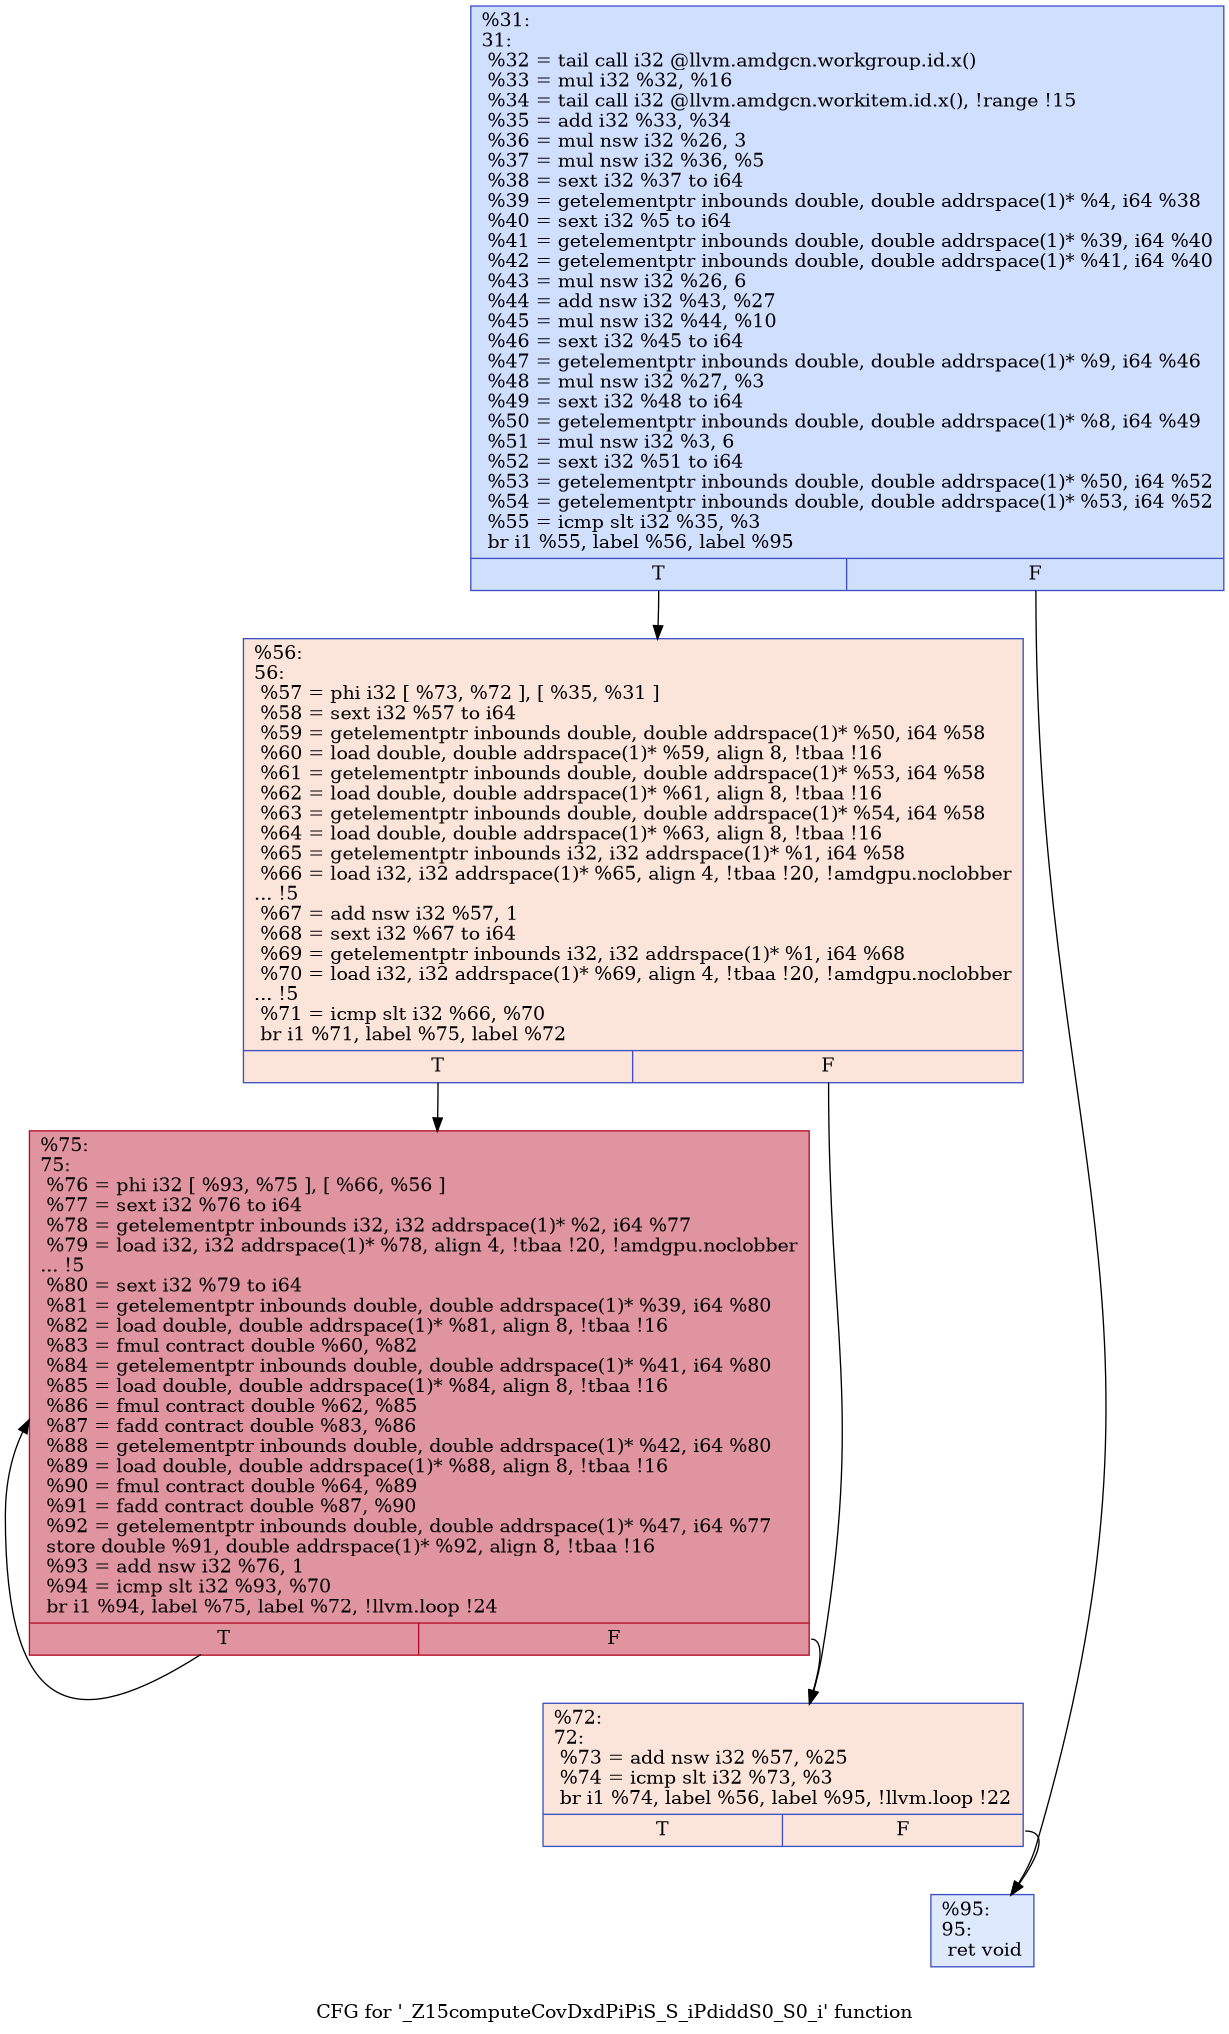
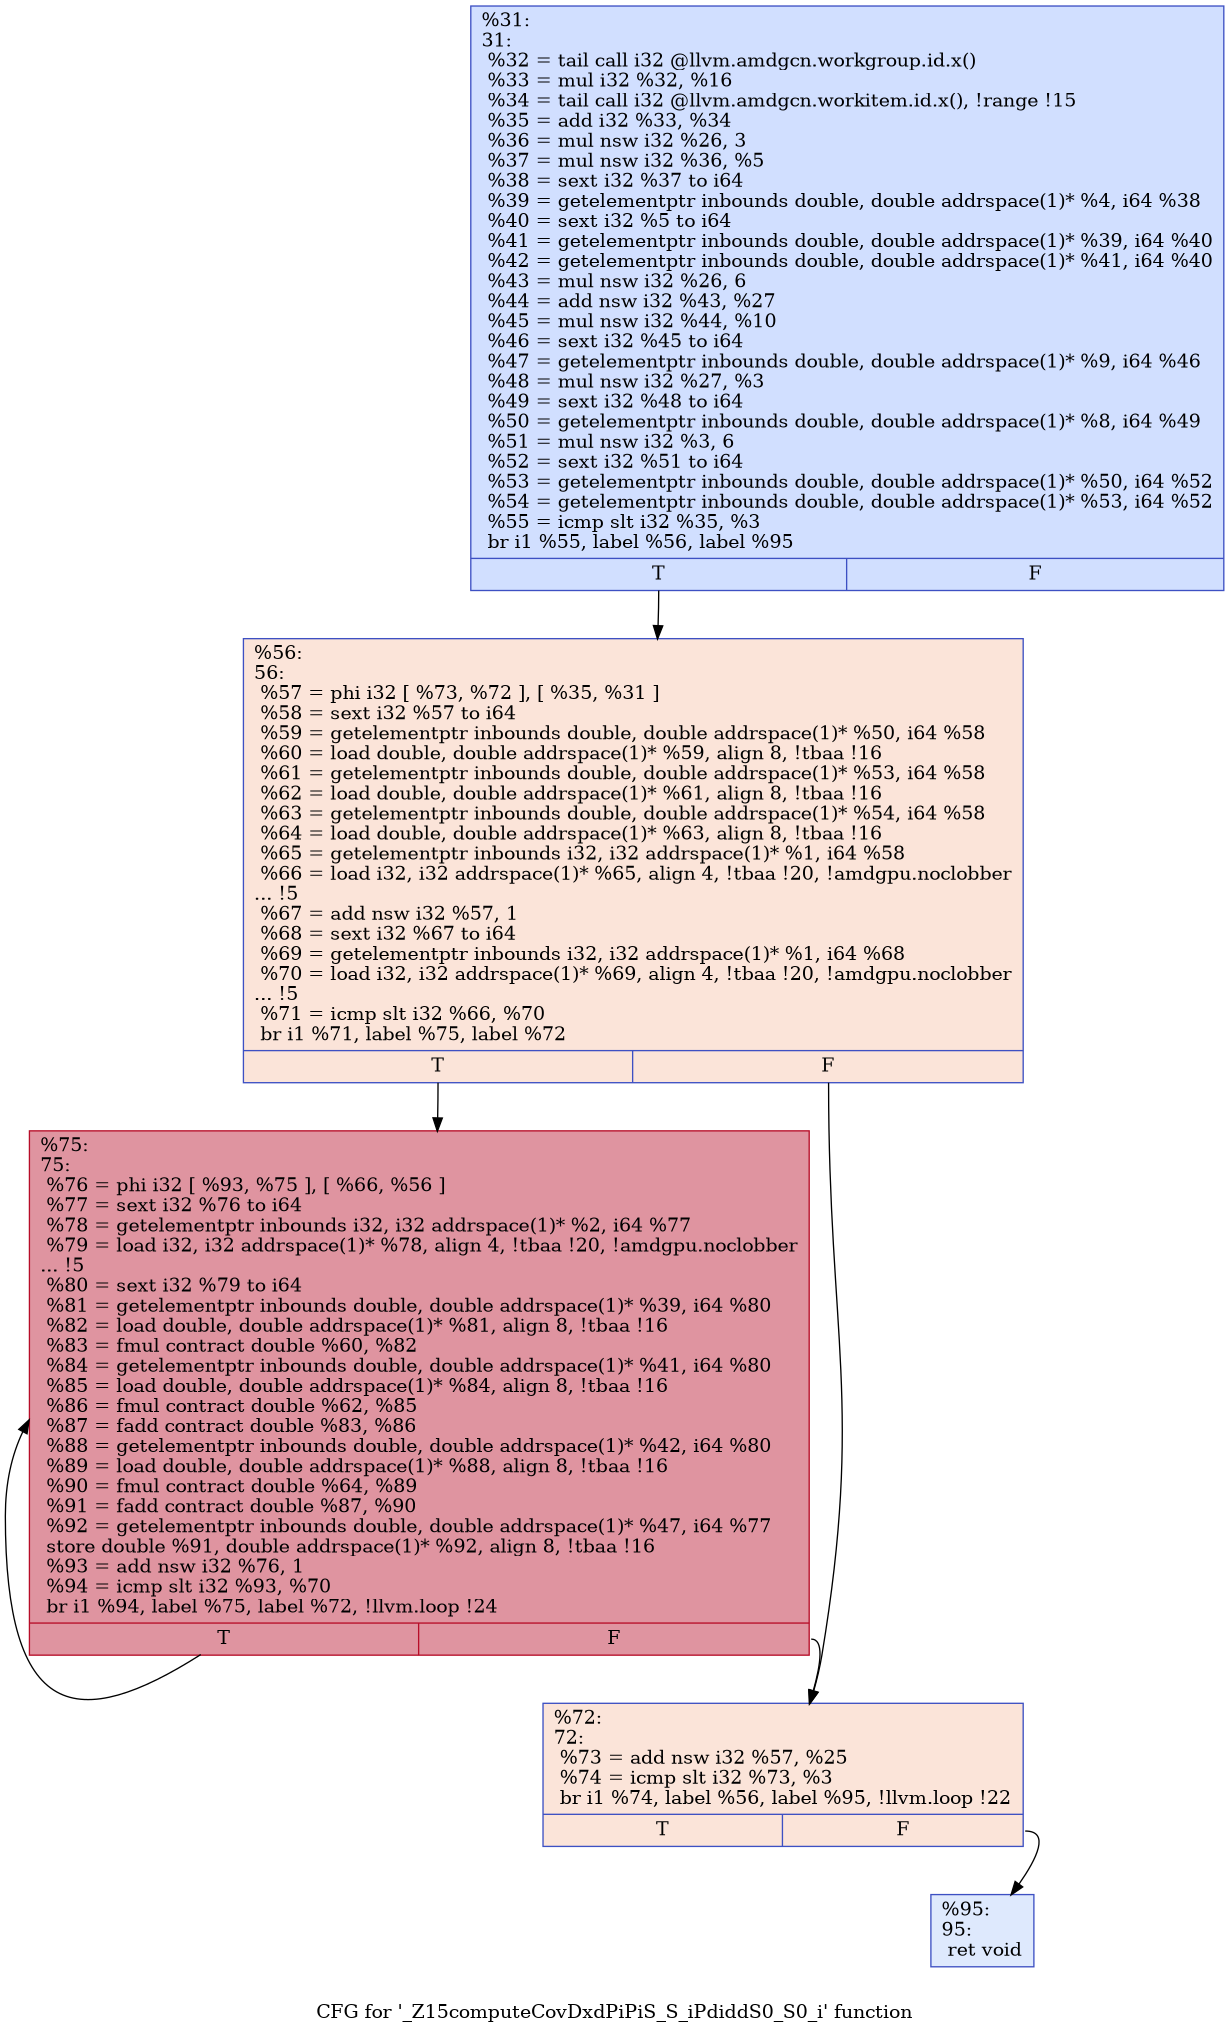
  digraph {
    label="CFG for '_Z15computeCovDxdPiPiS_S_iPdiddS0_S0_i' function"
    node [color="#3d50c3ff" fillcolor="#f5c1a970" shape=record style=filled]
    edge [tailport=s1]
    n1 [fillcolor="#96b7ff70" label="{%31:\l31:                                               \l  %32 = tail call i32 @llvm.amdgcn.workgroup.id.x()\l  %33 = mul i32 %32, %16\l  %34 = tail call i32 @llvm.amdgcn.workitem.id.x(), !range !15\l  %35 = add i32 %33, %34\l  %36 = mul nsw i32 %26, 3\l  %37 = mul nsw i32 %36, %5\l  %38 = sext i32 %37 to i64\l  %39 = getelementptr inbounds double, double addrspace(1)* %4, i64 %38\l  %40 = sext i32 %5 to i64\l  %41 = getelementptr inbounds double, double addrspace(1)* %39, i64 %40\l  %42 = getelementptr inbounds double, double addrspace(1)* %41, i64 %40\l  %43 = mul nsw i32 %26, 6\l  %44 = add nsw i32 %43, %27\l  %45 = mul nsw i32 %44, %10\l  %46 = sext i32 %45 to i64\l  %47 = getelementptr inbounds double, double addrspace(1)* %9, i64 %46\l  %48 = mul nsw i32 %27, %3\l  %49 = sext i32 %48 to i64\l  %50 = getelementptr inbounds double, double addrspace(1)* %8, i64 %49\l  %51 = mul nsw i32 %3, 6\l  %52 = sext i32 %51 to i64\l  %53 = getelementptr inbounds double, double addrspace(1)* %50, i64 %52\l  %54 = getelementptr inbounds double, double addrspace(1)* %53, i64 %52\l  %55 = icmp slt i32 %35, %3\l  br i1 %55, label %56, label %95\l|{<s0>T|<s1>F}}"]
    n2 [fillcolor="#b5cdfa70" label="{%95:\l95:                                               \l  ret void\l}"]
    n3 [label="{%56:\l56:                                               \l  %57 = phi i32 [ %73, %72 ], [ %35, %31 ]\l  %58 = sext i32 %57 to i64\l  %59 = getelementptr inbounds double, double addrspace(1)* %50, i64 %58\l  %60 = load double, double addrspace(1)* %59, align 8, !tbaa !16\l  %61 = getelementptr inbounds double, double addrspace(1)* %53, i64 %58\l  %62 = load double, double addrspace(1)* %61, align 8, !tbaa !16\l  %63 = getelementptr inbounds double, double addrspace(1)* %54, i64 %58\l  %64 = load double, double addrspace(1)* %63, align 8, !tbaa !16\l  %65 = getelementptr inbounds i32, i32 addrspace(1)* %1, i64 %58\l  %66 = load i32, i32 addrspace(1)* %65, align 4, !tbaa !20, !amdgpu.noclobber\l... !5\l  %67 = add nsw i32 %57, 1\l  %68 = sext i32 %67 to i64\l  %69 = getelementptr inbounds i32, i32 addrspace(1)* %1, i64 %68\l  %70 = load i32, i32 addrspace(1)* %69, align 4, !tbaa !20, !amdgpu.noclobber\l... !5\l  %71 = icmp slt i32 %66, %70\l  br i1 %71, label %75, label %72\l|{<s0>T|<s1>F}}"]
    n4 [color="#b70d28ff" fillcolor="#b70d2870" label="{%75:\l75:                                               \l  %76 = phi i32 [ %93, %75 ], [ %66, %56 ]\l  %77 = sext i32 %76 to i64\l  %78 = getelementptr inbounds i32, i32 addrspace(1)* %2, i64 %77\l  %79 = load i32, i32 addrspace(1)* %78, align 4, !tbaa !20, !amdgpu.noclobber\l... !5\l  %80 = sext i32 %79 to i64\l  %81 = getelementptr inbounds double, double addrspace(1)* %39, i64 %80\l  %82 = load double, double addrspace(1)* %81, align 8, !tbaa !16\l  %83 = fmul contract double %60, %82\l  %84 = getelementptr inbounds double, double addrspace(1)* %41, i64 %80\l  %85 = load double, double addrspace(1)* %84, align 8, !tbaa !16\l  %86 = fmul contract double %62, %85\l  %87 = fadd contract double %83, %86\l  %88 = getelementptr inbounds double, double addrspace(1)* %42, i64 %80\l  %89 = load double, double addrspace(1)* %88, align 8, !tbaa !16\l  %90 = fmul contract double %64, %89\l  %91 = fadd contract double %87, %90\l  %92 = getelementptr inbounds double, double addrspace(1)* %47, i64 %77\l  store double %91, double addrspace(1)* %92, align 8, !tbaa !16\l  %93 = add nsw i32 %76, 1\l  %94 = icmp slt i32 %93, %70\l  br i1 %94, label %75, label %72, !llvm.loop !24\l|{<s0>T|<s1>F}}"]
    n5 [label="{%72:\l72:                                               \l  %73 = add nsw i32 %57, %25\l  %74 = icmp slt i32 %73, %3\l  br i1 %74, label %56, label %95, !llvm.loop !22\l|{<s0>T|<s1>F}}"]
-   n1 -> n2
    n1 -> n3 [tailport=s0]
    n3 -> n4 [tailport=s0]
    n3 -> n5
    n4 -> n4 [tailport=s0]
    n4 -> n5
    n5 -> n2
  }
